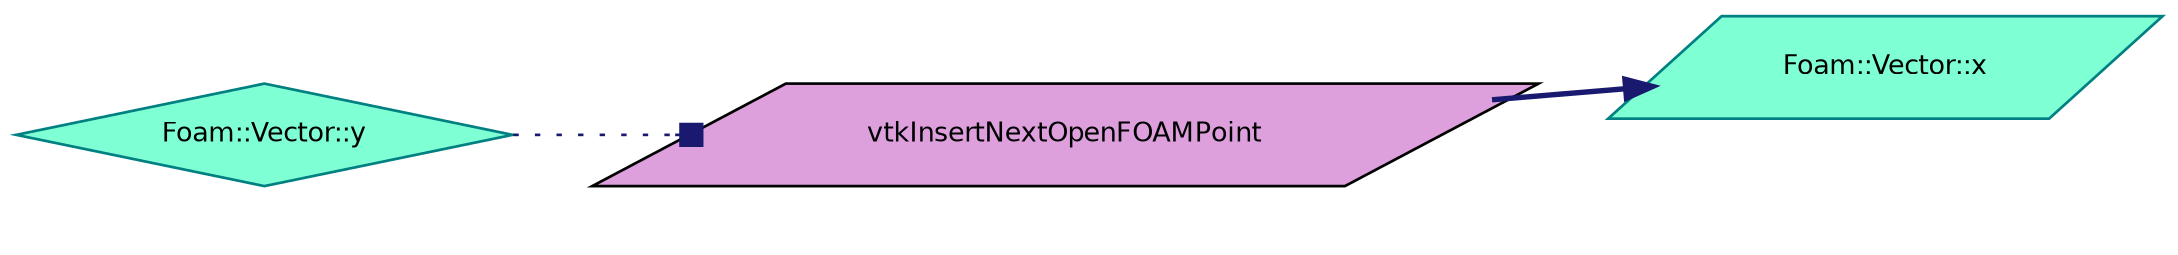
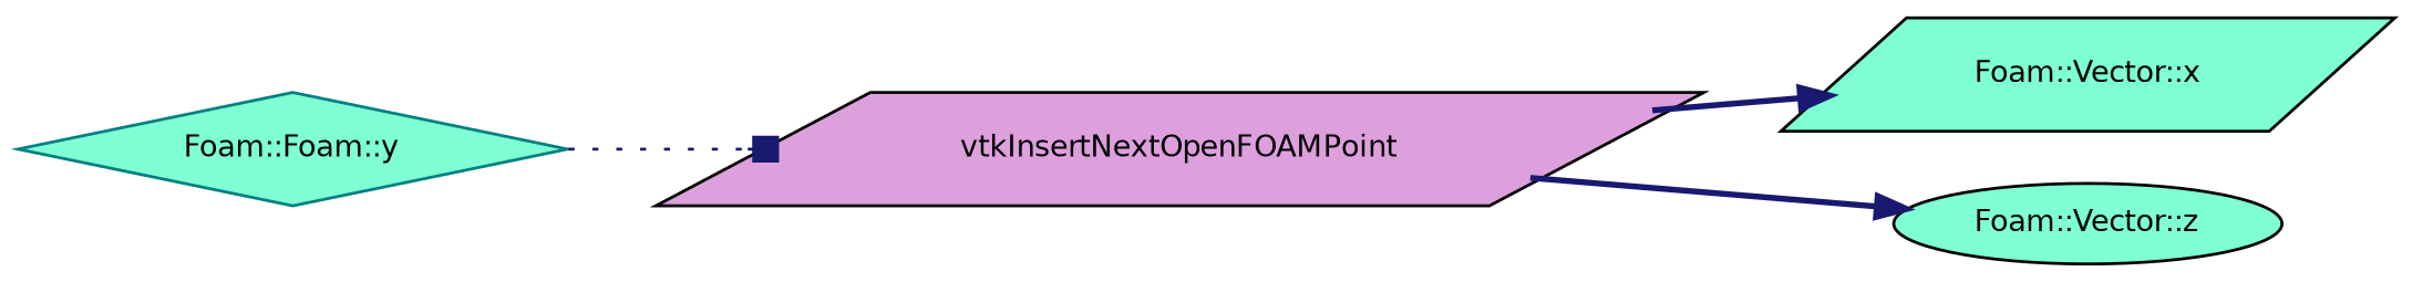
  digraph {
    rankdir=LR
    node [color=black fillcolor=aquamarine fontname=Helvetica fontsize=10 shape=parallelogram style=filled]
    edge [arrowhead=normal color=midnightblue fontname=Helvetica fontsize=10 labelfontname=Helvetica labelfontsize=10 style=bold]
    n1 [fillcolor=plum fontcolor=black height=0.2 label=vtkInsertNextOpenFOAMPoint width=0.4]
-   n2 [color=teal height=0.2 label="Foam::Vector::x" width=0.4]
-   n4 [color=teal height=0.2 label="Foam::Vector::y" shape=diamond width=0.4]
+   n2 [height=0.2 label="Foam::Vector::x" width=0.4]
+   n3 [height=0.2 label="Foam::Vector::z" shape=ellipse width=0.4]
+   n4 [color=teal height=0.2 label="Foam::Foam::y" shape=diamond width=0.4]
    n1 -> n2
+   n1 -> n3
    n4 -> n1 [arrowhead=box style=dotted]
  }
